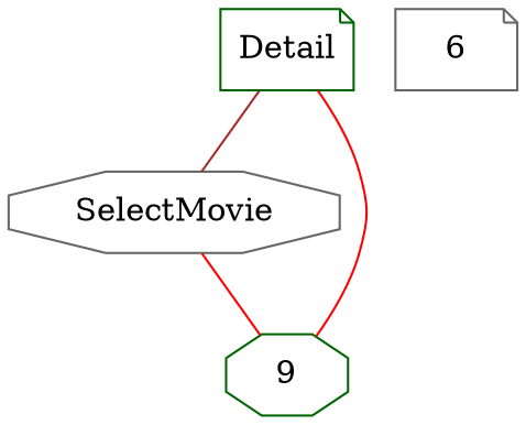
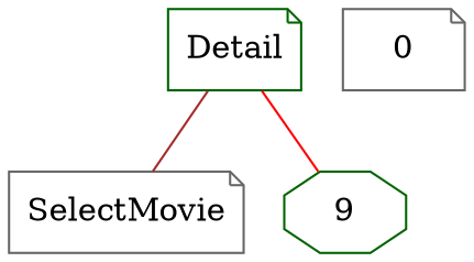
  graph {
    node [color=gray40 shape=octagon]
    edge [color=red]
-   SelectMovie
+   SelectMovie [shape=note]
    Detail [color=darkgreen shape=note]
    n3 [color=darkgreen label=9]
-   0 [shape=note label=6]
-   SelectMovie -- n3
+   0 [shape=note]
    Detail -- SelectMovie [color=brown]
    Detail -- n3
  }
